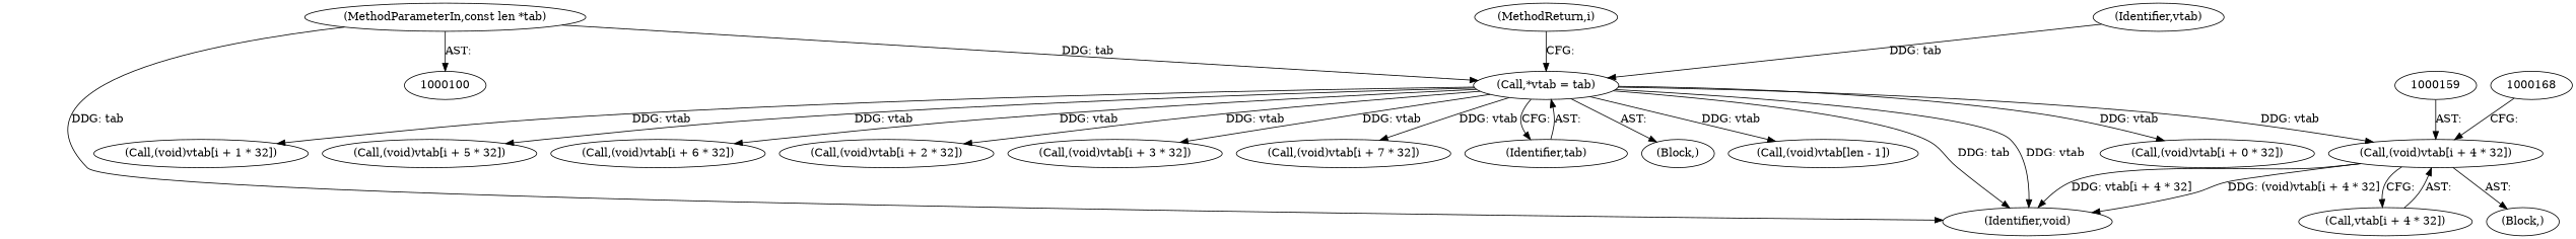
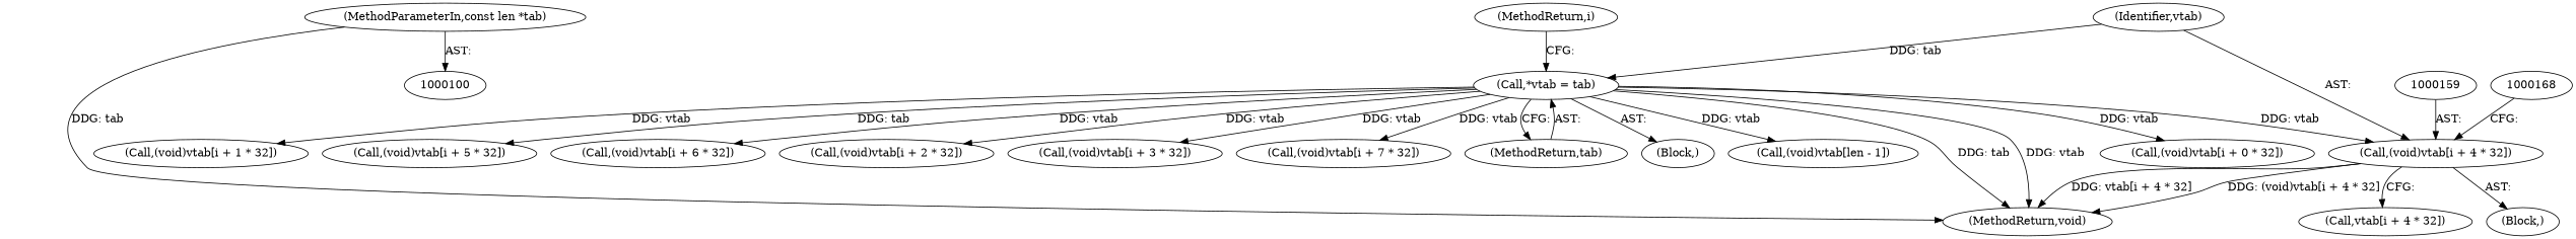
  digraph {
    n1 [label="(Call,(void)vtab[i + 4 * 32])"]
-   n2 [label="(Identifier,void)"]
+   n2 [label="(MethodReturn,void)"]
    n3 [label="(Block,)"]
    n4 [label="(Call,vtab[i + 4 * 32])"]
    n5 [label="(Call,*vtab = tab)"]
    n6 [label="(Call,(void)vtab[i + 0 * 32])"]
    n7 [label="(Call,(void)vtab[i + 1 * 32])"]
    n8 [label="(Call,(void)vtab[i + 5 * 32])"]
    n9 [label="(Call,(void)vtab[i + 6 * 32])"]
    n10 [label="(Call,(void)vtab[i + 2 * 32])"]
    n11 [label="(Call,(void)vtab[i + 3 * 32])"]
    n12 [label="(Call,(void)vtab[i + 7 * 32])"]
-   n13 [label="(Identifier,tab)"]
+   n13 [label="(MethodReturn,tab)"]
    n14 [label="(Block,)"]
    n15 [label="(Call,(void)vtab[len - 1])"]
    n16 [label="(MethodParameterIn,const len *tab)"]
    1000100
    n18 [label="(MethodReturn,i)"]
    n19 [label="(Identifier,vtab)"]
    1000159
    1000168
    n1 -> n2 [label="DDG: vtab[i + 4 * 32]"]
    n1 -> n2 [label="DDG: (void)vtab[i + 4 * 32]"]
    n1 -> n3 [label="AST: "]
    n1 -> n4 [label="CFG: "]
-   n4 -> n1 [label="AST: "]
+   n19 -> n1 [label="AST: "]
    n5 -> n1 [label="DDG: vtab"]
    n5 -> n2 [label="DDG: tab"]
    n5 -> n2 [label="DDG: vtab"]
    n5 -> n6 [label="DDG: vtab"]
    n5 -> n7 [label="DDG: vtab"]
-   n5 -> n8 [label="DDG: vtab"]
+   n5 -> n8 [label="DDG: tab"]
    n5 -> n9 [label="DDG: vtab"]
    n5 -> n10 [label="DDG: vtab"]
    n5 -> n11 [label="DDG: vtab"]
    n5 -> n12 [label="DDG: vtab"]
    n5 -> n13 [label="CFG: "]
    n5 -> n14 [label="AST: "]
    n5 -> n15 [label="DDG: vtab"]
    n13 -> n5 [label="AST: "]
    n16 -> n2 [label="DDG: tab"]
-   n16 -> n5 [label="DDG: tab"]
    n16 -> 1000100 [label="AST: "]
    n18 -> n5 [label="CFG: "]
    n19 -> n5 [label="DDG: tab"]
    1000159 -> n1 [label="AST: "]
    1000168 -> n1 [label="CFG: "]
  }
